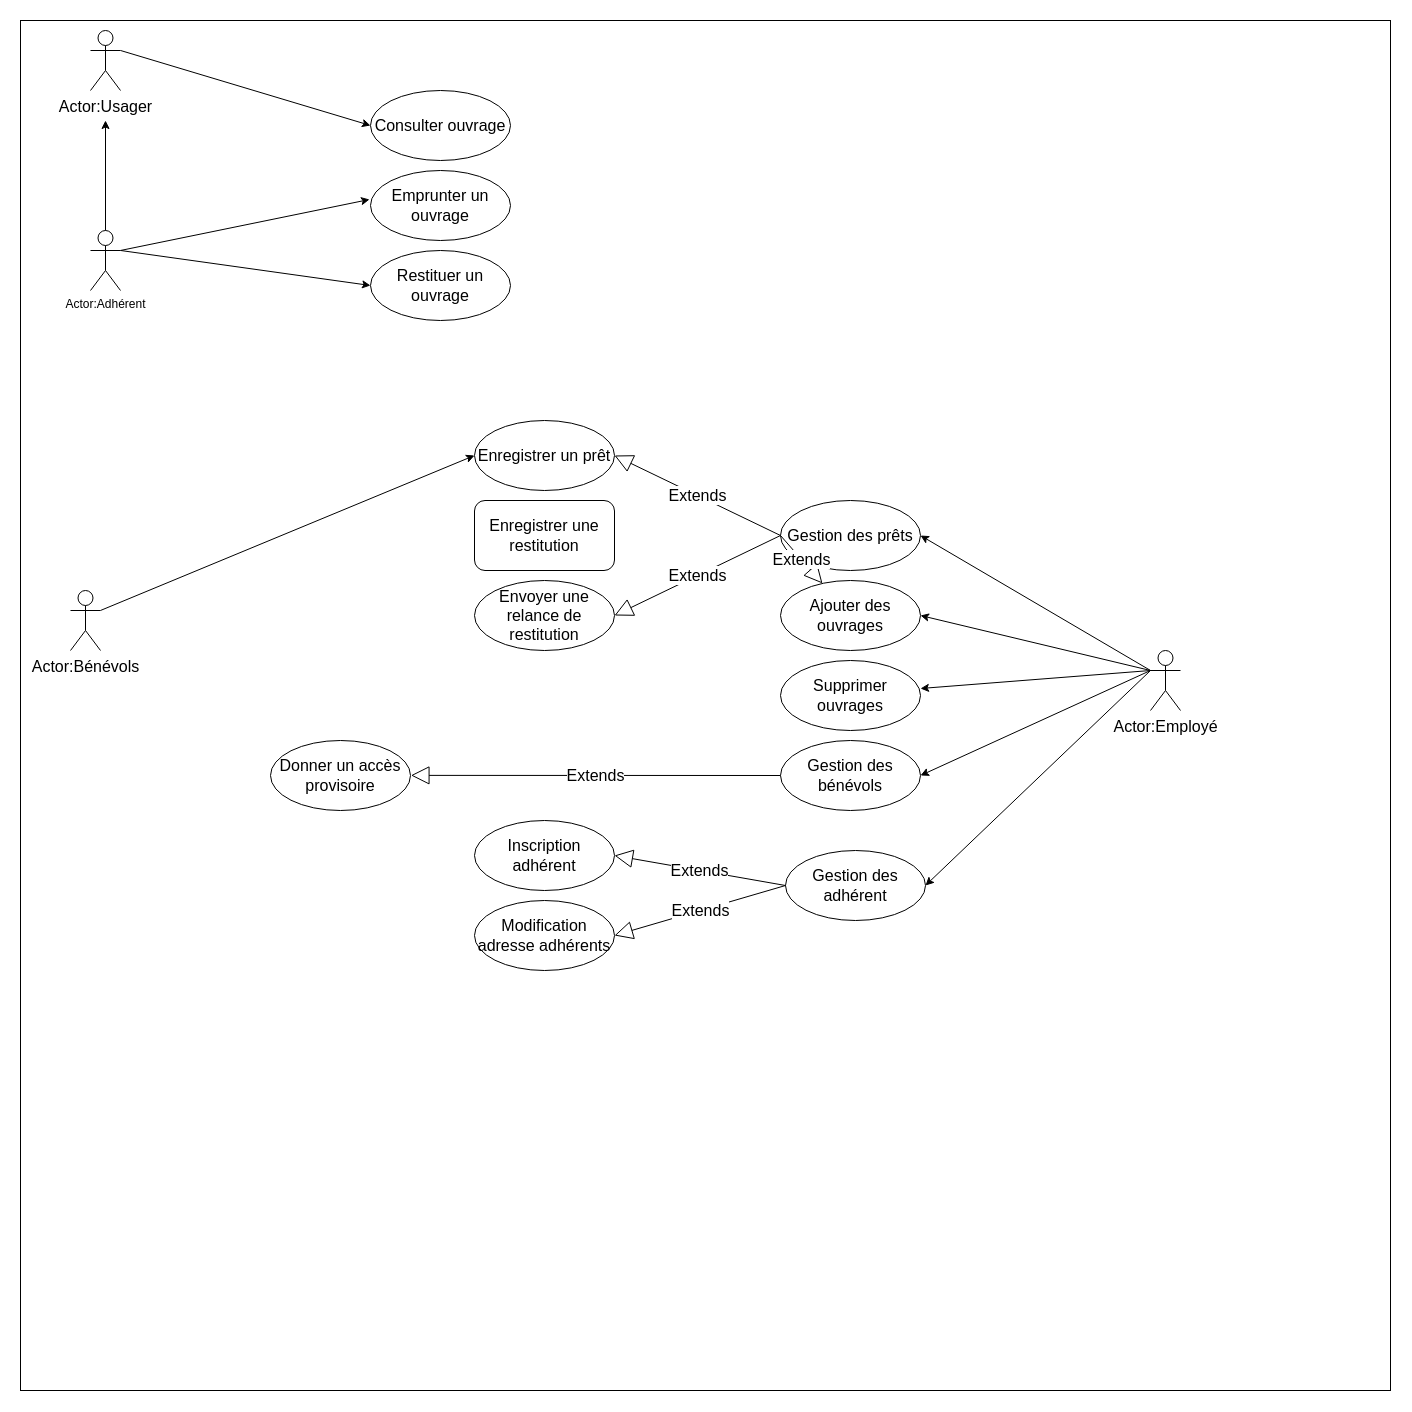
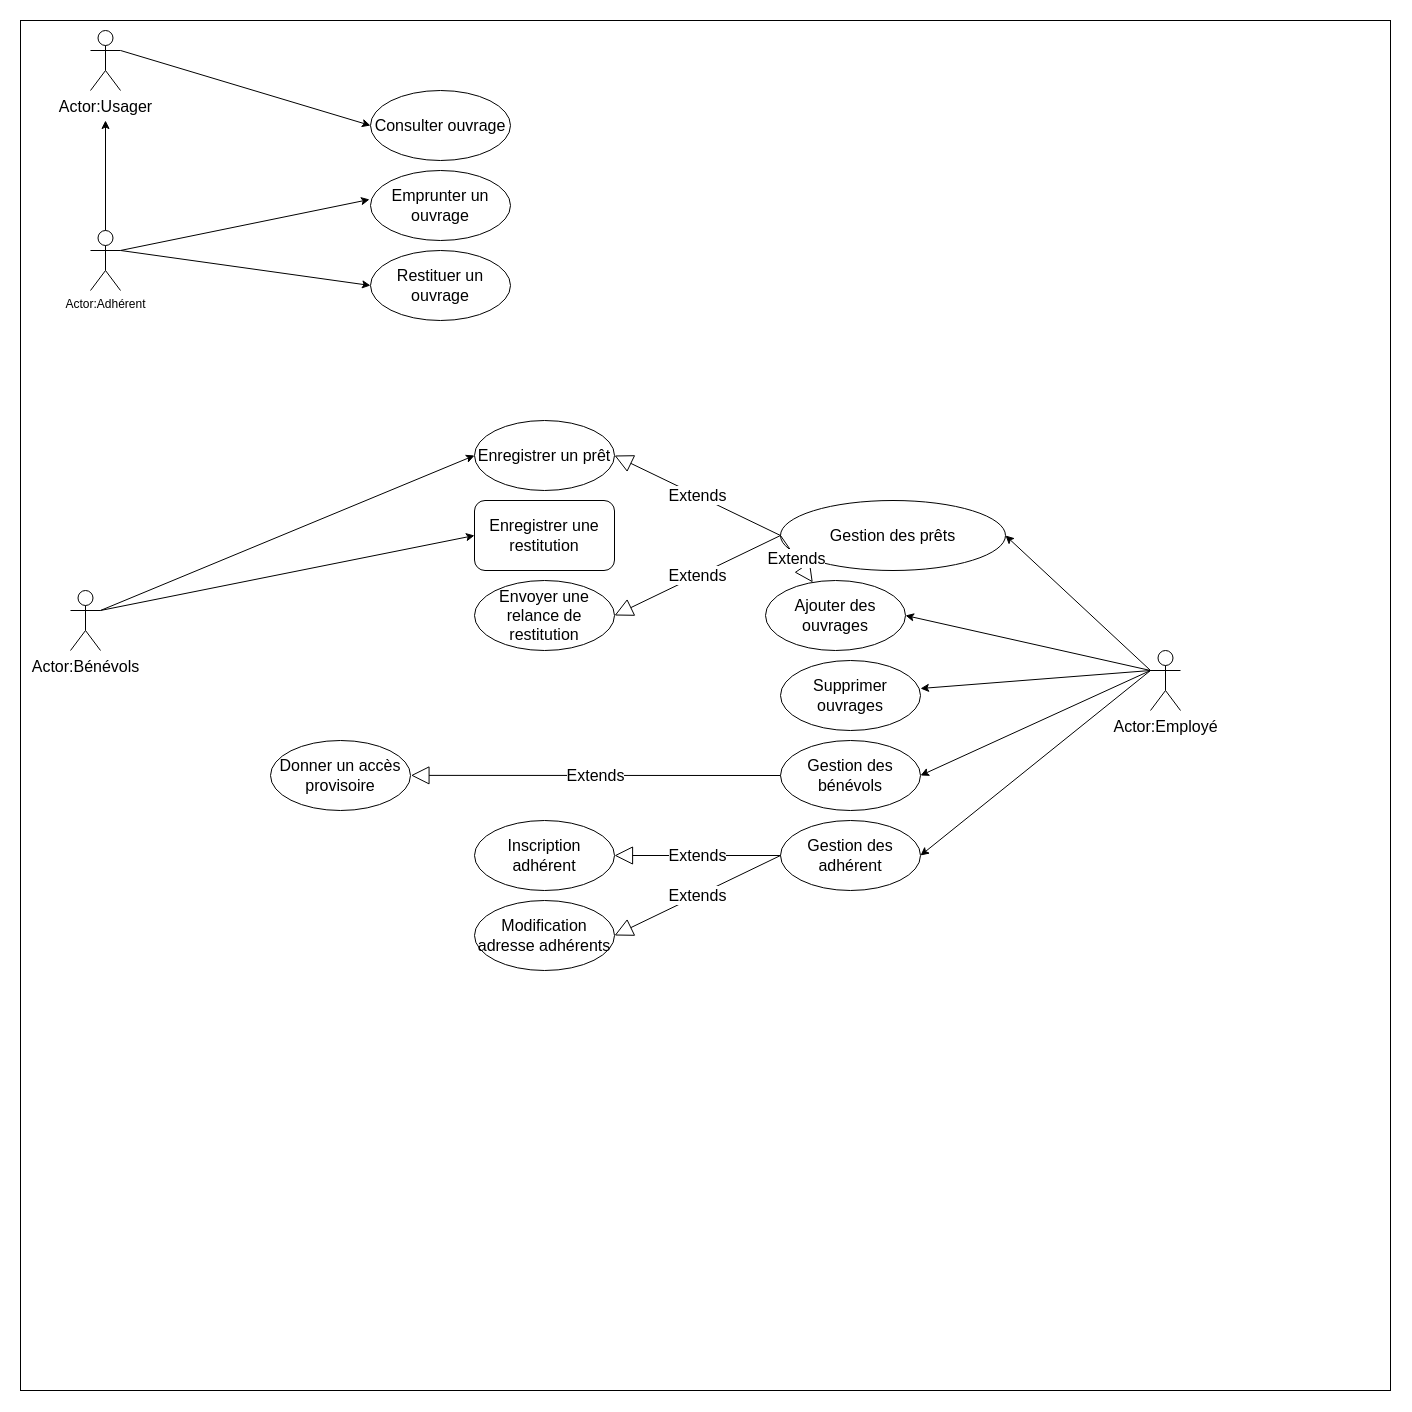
  <mxCell id="0" />
  <mxCell id="1" parent="0" />
  <mxCell id="2" value="" style="whiteSpace=wrap;html=1;aspect=fixed;" vertex="1" parent="1"><mxGeometry x="20" y="20" width="1370" height="1370" as="geometry" /></mxCell>
  <mxCell id="3" value="Actor:Adhérent" style="shape=umlActor;verticalLabelPosition=bottom;verticalAlign=top;html=1;outlineConnect=0;" vertex="1" parent="1"><mxGeometry x="90" y="230" width="30" height="60" as="geometry" /></mxCell>
  <mxCell id="4" value="Consulter ouvrage&lt;br style=&quot;font-size: 16px;&quot;&gt;" style="ellipse;whiteSpace=wrap;html=1;fontSize=16;" vertex="1" parent="1"><mxGeometry x="370" y="90" width="140" height="70" as="geometry" /></mxCell>
  <mxCell id="5" value="Restituer un ouvrage" style="ellipse;whiteSpace=wrap;html=1;fontSize=16;" vertex="1" parent="1"><mxGeometry x="370" y="250" width="140" height="70" as="geometry" /></mxCell>
  <mxCell id="6" value="Emprunter un ouvrage" style="ellipse;whiteSpace=wrap;html=1;fontSize=16;" vertex="1" parent="1"><mxGeometry x="370" y="170" width="140" height="70" as="geometry" /></mxCell>
  <mxCell id="7" value="" style="endArrow=classic;html=1;fontSize=16;exitX=1;exitY=0.333;exitDx=0;exitDy=0;exitPerimeter=0;entryX=-0.007;entryY=0.414;entryDx=0;entryDy=0;entryPerimeter=0;" edge="1" parent="1" source="3" target="6"><mxGeometry width="50" height="50" relative="1" as="geometry"><mxPoint x="450" y="400" as="sourcePoint" /><mxPoint x="500" y="350" as="targetPoint" /></mxGeometry></mxCell>
  <mxCell id="8" value="" style="endArrow=classic;html=1;fontSize=16;exitX=1;exitY=0.333;exitDx=0;exitDy=0;exitPerimeter=0;entryX=0;entryY=0.5;entryDx=0;entryDy=0;" edge="1" parent="1" source="3" target="5"><mxGeometry width="50" height="50" relative="1" as="geometry"><mxPoint x="450" y="400" as="sourcePoint" /><mxPoint x="500" y="350" as="targetPoint" /></mxGeometry></mxCell>
  <mxCell id="9" value="" style="endArrow=classic;html=1;fontSize=16;entryX=0;entryY=0.5;entryDx=0;entryDy=0;exitX=1;exitY=0.333;exitDx=0;exitDy=0;exitPerimeter=0;" edge="1" parent="1" source="36" target="4"><mxGeometry width="50" height="50" relative="1" as="geometry"><mxPoint x="120" y="190" as="sourcePoint" /><mxPoint x="500" y="350" as="targetPoint" /></mxGeometry></mxCell>
  <mxCell id="10" value="Actor:Employé" style="shape=umlActor;verticalLabelPosition=bottom;verticalAlign=top;html=1;fontSize=16;" vertex="1" parent="1"><mxGeometry x="1150" y="650" width="30" height="60" as="geometry" /></mxCell>
- <mxCell id="11" value="Gestion des prêts" style="ellipse;whiteSpace=wrap;html=1;fontSize=16;direction=west;" vertex="1" parent="1"><mxGeometry x="780" y="500" width="140" height="70" as="geometry" /></mxCell>
- <mxCell id="12" value="Ajouter des ouvrages" style="ellipse;whiteSpace=wrap;html=1;fontSize=16;" vertex="1" parent="1"><mxGeometry x="780" y="580" width="140" height="70" as="geometry" /></mxCell>
+ <mxCell id="11" value="Gestion des prêts" style="ellipse;whiteSpace=wrap;html=1;fontSize=16;direction=west;" vertex="1" parent="1"><mxGeometry x="780" y="500" width="225" height="70" as="geometry" /></mxCell>
+ <mxCell id="12" value="Ajouter des ouvrages" style="ellipse;whiteSpace=wrap;html=1;fontSize=16;" vertex="1" parent="1"><mxGeometry x="765" y="580" width="140" height="70" as="geometry" /></mxCell>
  <mxCell id="13" value="Supprimer ouvrages" style="ellipse;whiteSpace=wrap;html=1;fontSize=16;" vertex="1" parent="1"><mxGeometry x="780" y="660" width="140" height="70" as="geometry" /></mxCell>
- <mxCell id="14" value="Gestion des adhérent" style="ellipse;whiteSpace=wrap;html=1;fontSize=16;" vertex="1" parent="1"><mxGeometry x="785" y="850" width="140" height="70" as="geometry" /></mxCell>
+ <mxCell id="14" value="Gestion des adhérent" style="ellipse;whiteSpace=wrap;html=1;fontSize=16;" vertex="1" parent="1"><mxGeometry x="780" y="820" width="140" height="70" as="geometry" /></mxCell>
  <mxCell id="15" value="" style="endArrow=classic;html=1;fontSize=16;entryX=0;entryY=0.5;entryDx=0;entryDy=0;exitX=0;exitY=0.333;exitDx=0;exitDy=0;exitPerimeter=0;" edge="1" parent="1" source="10" target="11"><mxGeometry width="50" height="50" relative="1" as="geometry"><mxPoint x="1127" y="637" as="sourcePoint" /><mxPoint x="510" y="570" as="targetPoint" /></mxGeometry></mxCell>
  <mxCell id="16" value="" style="endArrow=classic;html=1;fontSize=16;entryX=1;entryY=0.5;entryDx=0;entryDy=0;" edge="1" parent="1" target="12"><mxGeometry width="50" height="50" relative="1" as="geometry"><mxPoint x="1150" y="670" as="sourcePoint" /><mxPoint x="520" y="570" as="targetPoint" /></mxGeometry></mxCell>
  <mxCell id="17" value="" style="endArrow=classic;html=1;fontSize=16;entryX=1;entryY=0.4;entryDx=0;entryDy=0;entryPerimeter=0;" edge="1" parent="1" target="13"><mxGeometry width="50" height="50" relative="1" as="geometry"><mxPoint x="1150" y="670" as="sourcePoint" /><mxPoint x="510" y="570" as="targetPoint" /></mxGeometry></mxCell>
  <mxCell id="18" value="" style="endArrow=classic;html=1;fontSize=16;entryX=1;entryY=0.5;entryDx=0;entryDy=0;" edge="1" parent="1" target="14"><mxGeometry width="50" height="50" relative="1" as="geometry"><mxPoint x="1150" y="670" as="sourcePoint" /><mxPoint x="510" y="570" as="targetPoint" /></mxGeometry></mxCell>
  <mxCell id="19" value="" style="endArrow=classic;html=1;fontSize=16;entryX=1;entryY=0.5;entryDx=0;entryDy=0;" edge="1" parent="1" target="20"><mxGeometry width="50" height="50" relative="1" as="geometry"><mxPoint x="1150" y="670" as="sourcePoint" /><mxPoint x="920" y="885" as="targetPoint" /></mxGeometry></mxCell>
  <mxCell id="20" value="Gestion des bénévols" style="ellipse;whiteSpace=wrap;html=1;fontSize=16;" vertex="1" parent="1"><mxGeometry x="780" y="740" width="140" height="70" as="geometry" /></mxCell>
  <mxCell id="21" value="Enregistrer une restitution" style="whiteSpace=wrap;html=1;fontSize=16;rounded=1;" vertex="1" parent="1"><mxGeometry x="474" y="500" width="140" height="70" as="geometry" /></mxCell>
  <mxCell id="22" value="Envoyer une relance de restitution" style="ellipse;whiteSpace=wrap;html=1;fontSize=16;" vertex="1" parent="1"><mxGeometry x="474" y="580" width="140" height="70" as="geometry" /></mxCell>
  <mxCell id="23" value="Enregistrer un prêt" style="ellipse;whiteSpace=wrap;html=1;fontSize=16;" vertex="1" parent="1"><mxGeometry x="474" y="420" width="140" height="70" as="geometry" /></mxCell>
  <mxCell id="24" value="Extends" style="endArrow=block;endSize=16;endFill=0;html=1;fontSize=16;exitX=1;exitY=0.5;exitDx=0;exitDy=0;entryX=1;entryY=0.5;entryDx=0;entryDy=0;" edge="1" parent="1" source="11" target="23"><mxGeometry width="160" relative="1" as="geometry"><mxPoint x="460" y="630" as="sourcePoint" /><mxPoint x="620" y="630" as="targetPoint" /></mxGeometry></mxCell>
  <mxCell id="25" value="Extends" style="endArrow=block;endSize=16;endFill=0;html=1;fontSize=16;exitX=1;exitY=0.5;exitDx=0;exitDy=0;" edge="1" parent="1" source="11" target="12"><mxGeometry width="160" relative="1" as="geometry"><mxPoint x="460" y="630" as="sourcePoint" /><mxPoint x="620" y="630" as="targetPoint" /></mxGeometry></mxCell>
  <mxCell id="26" value="Extends" style="endArrow=block;endSize=16;endFill=0;html=1;fontSize=16;exitX=1;exitY=0.5;exitDx=0;exitDy=0;entryX=1;entryY=0.5;entryDx=0;entryDy=0;" edge="1" parent="1" source="11" target="22"><mxGeometry width="160" relative="1" as="geometry"><mxPoint x="460" y="630" as="sourcePoint" /><mxPoint x="620" y="630" as="targetPoint" /></mxGeometry></mxCell>
  <mxCell id="27" value="Inscription adhérent" style="ellipse;whiteSpace=wrap;html=1;fontSize=16;" vertex="1" parent="1"><mxGeometry x="474" y="820" width="140" height="70" as="geometry" /></mxCell>
  <mxCell id="28" value="Modification adresse adhérents" style="ellipse;whiteSpace=wrap;html=1;fontSize=16;" vertex="1" parent="1"><mxGeometry x="474" y="900" width="140" height="70" as="geometry" /></mxCell>
  <mxCell id="29" value="Extends" style="endArrow=block;endSize=16;endFill=0;html=1;fontSize=16;exitX=0;exitY=0.5;exitDx=0;exitDy=0;entryX=1;entryY=0.5;entryDx=0;entryDy=0;" edge="1" parent="1" source="14" target="27"><mxGeometry width="160" relative="1" as="geometry"><mxPoint x="460" y="890" as="sourcePoint" /><mxPoint x="620" y="890" as="targetPoint" /></mxGeometry></mxCell>
  <mxCell id="30" value="Extends" style="endArrow=block;endSize=16;endFill=0;html=1;fontSize=16;entryX=1;entryY=0.5;entryDx=0;entryDy=0;exitX=0;exitY=0.5;exitDx=0;exitDy=0;" edge="1" parent="1" source="14" target="28"><mxGeometry width="160" relative="1" as="geometry"><mxPoint x="780" y="860" as="sourcePoint" /><mxPoint x="620" y="890" as="targetPoint" /></mxGeometry></mxCell>
  <mxCell id="31" value="Extends" style="endArrow=block;endSize=16;endFill=0;html=1;fontSize=16;exitX=0;exitY=0.5;exitDx=0;exitDy=0;entryX=0.285;entryY=0.551;entryDx=0;entryDy=0;entryPerimeter=0;" edge="1" parent="1" source="20" target="2"><mxGeometry width="160" relative="1" as="geometry"><mxPoint x="340" y="900" as="sourcePoint" /><mxPoint x="500" y="900" as="targetPoint" /></mxGeometry></mxCell>
  <mxCell id="32" value="Donner un accès provisoire" style="ellipse;whiteSpace=wrap;html=1;fontSize=16;" vertex="1" parent="1"><mxGeometry x="270" y="740" width="140" height="70" as="geometry" /></mxCell>
  <mxCell id="33" value="Actor:Bénévols" style="shape=umlActor;verticalLabelPosition=bottom;verticalAlign=top;html=1;fontSize=16;" vertex="1" parent="1"><mxGeometry x="70" y="590" width="30" height="60" as="geometry" /></mxCell>
  <mxCell id="34" value="" style="endArrow=classic;html=1;fontSize=16;exitX=1;exitY=0.333;exitDx=0;exitDy=0;exitPerimeter=0;entryX=0;entryY=0.5;entryDx=0;entryDy=0;" edge="1" parent="1" source="33" target="23"><mxGeometry width="50" height="50" relative="1" as="geometry"><mxPoint x="390" y="830" as="sourcePoint" /><mxPoint x="440" y="780" as="targetPoint" /></mxGeometry></mxCell>
+ <mxCell id="35" value="" style="endArrow=classic;html=1;fontSize=16;exitX=1;exitY=0.333;exitDx=0;exitDy=0;exitPerimeter=0;entryX=0;entryY=0.5;entryDx=0;entryDy=0;" edge="1" parent="1" source="33" target="21"><mxGeometry width="50" height="50" relative="1" as="geometry"><mxPoint x="390" y="830" as="sourcePoint" /><mxPoint x="440" y="780" as="targetPoint" /></mxGeometry></mxCell>
  <mxCell id="36" value="Actor:Usager" style="shape=umlActor;verticalLabelPosition=bottom;verticalAlign=top;html=1;outlineConnect=0;fontSize=16;" vertex="1" parent="1"><mxGeometry x="90" y="30" width="30" height="60" as="geometry" /></mxCell>
  <mxCell id="37" value="" style="endArrow=classic;html=1;fontSize=16;exitX=0.5;exitY=0;exitDx=0;exitDy=0;exitPerimeter=0;" edge="1" parent="1" source="3"><mxGeometry width="50" height="50" relative="1" as="geometry"><mxPoint x="430" y="290" as="sourcePoint" /><mxPoint x="105" y="120" as="targetPoint" /></mxGeometry></mxCell>
